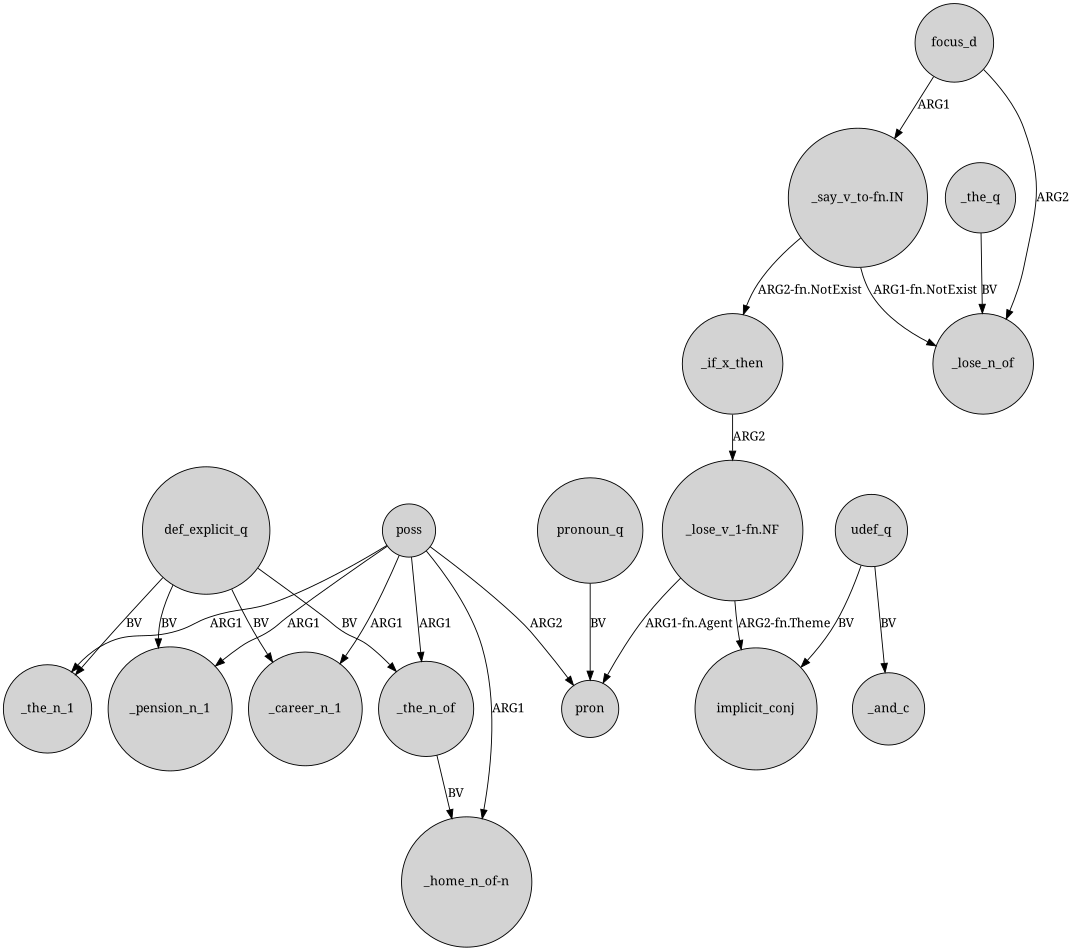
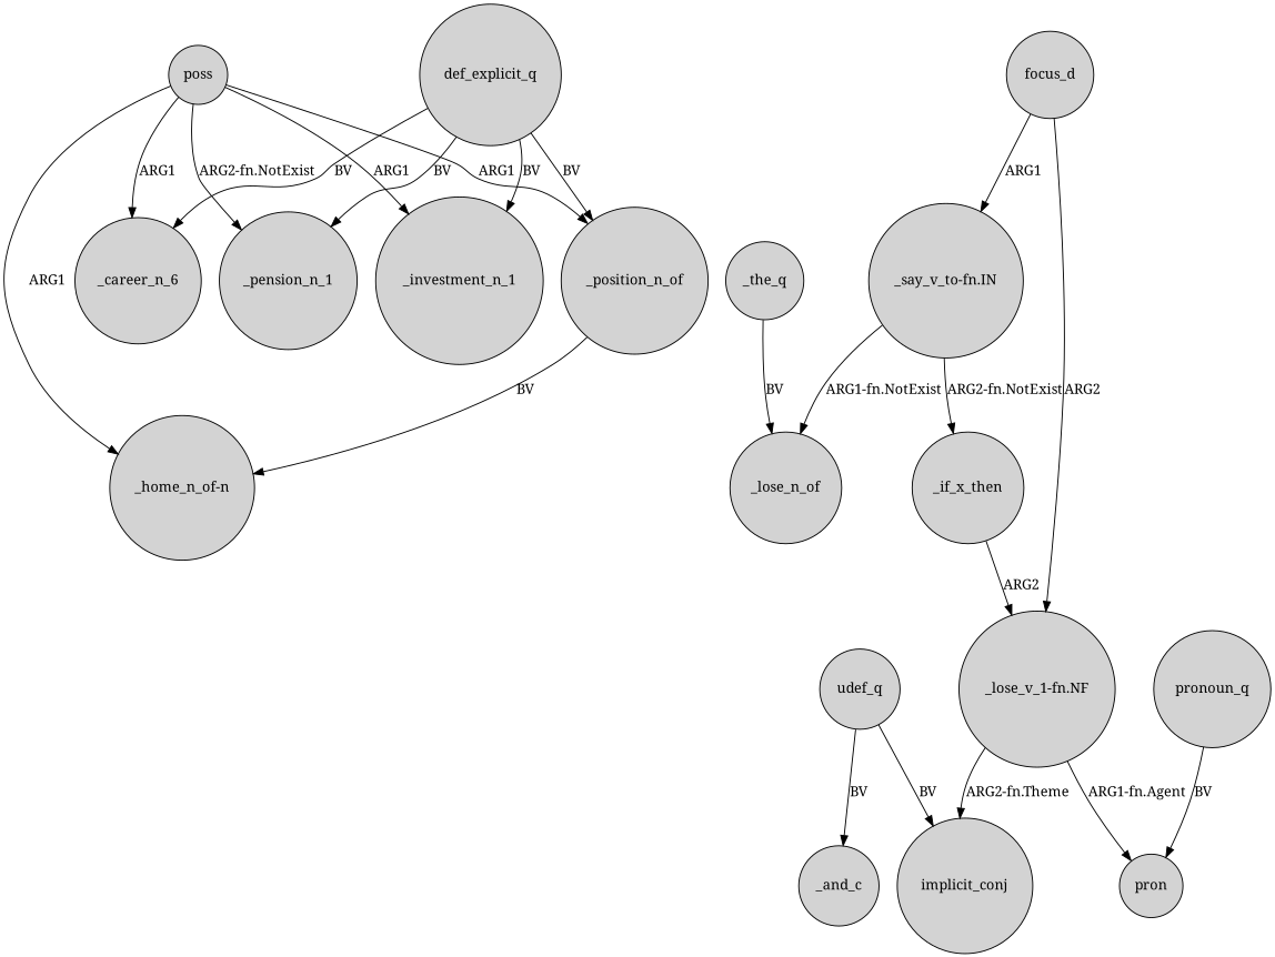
  digraph {
    fontname="Noto Serif"
    node [fontname="Noto Serif" shape=circle style=filled]
    edge [fontname="Noto Serif"]
    poss
-   _career_n_1
+   _career_n_1 [label=_career_n_6]
    pron
-   _investment_n_1 [label=_the_n_1]
+   _investment_n_1
    "_home_n_of-n"
    _pension_n_1
-   _position_n_of [label=_the_n_of]
+   _position_n_of
    n8 [label=_lose_n_of]
    "_say_v_to-fn.IN"
    _if_x_then
    "_lose_v_1-fn.NF"
    implicit_conj
    udef_q
    _and_c
    def_explicit_q
    pronoun_q
    _the_q
    focus_d
    poss -> _career_n_1 [label=ARG1]
-   poss -> pron [label=ARG2]
    poss -> _investment_n_1 [label=ARG1]
    poss -> "_home_n_of-n" [label=ARG1]
-   poss -> _pension_n_1 [label=ARG1]
+   poss -> _pension_n_1 [label="ARG2-fn.NotExist"]
    poss -> _position_n_of [label=ARG1]
    _position_n_of -> "_home_n_of-n" [label=BV]
    "_say_v_to-fn.IN" -> n8 [label="ARG1-fn.NotExist"]
    "_say_v_to-fn.IN" -> _if_x_then [label="ARG2-fn.NotExist"]
    _if_x_then -> "_lose_v_1-fn.NF" [label=ARG2]
    "_lose_v_1-fn.NF" -> pron [label="ARG1-fn.Agent"]
    "_lose_v_1-fn.NF" -> implicit_conj [label="ARG2-fn.Theme"]
    udef_q -> implicit_conj [label=BV]
    udef_q -> _and_c [label=BV]
    def_explicit_q -> _career_n_1 [label=BV]
    def_explicit_q -> _investment_n_1 [label=BV]
    def_explicit_q -> _pension_n_1 [label=BV]
    def_explicit_q -> _position_n_of [label=BV]
    pronoun_q -> pron [label=BV]
    _the_q -> n8 [label=BV]
    focus_d -> "_say_v_to-fn.IN" [label=ARG1]
-   focus_d -> n8 [label=ARG2]
+   focus_d -> "_lose_v_1-fn.NF" [label=ARG2]
  }
